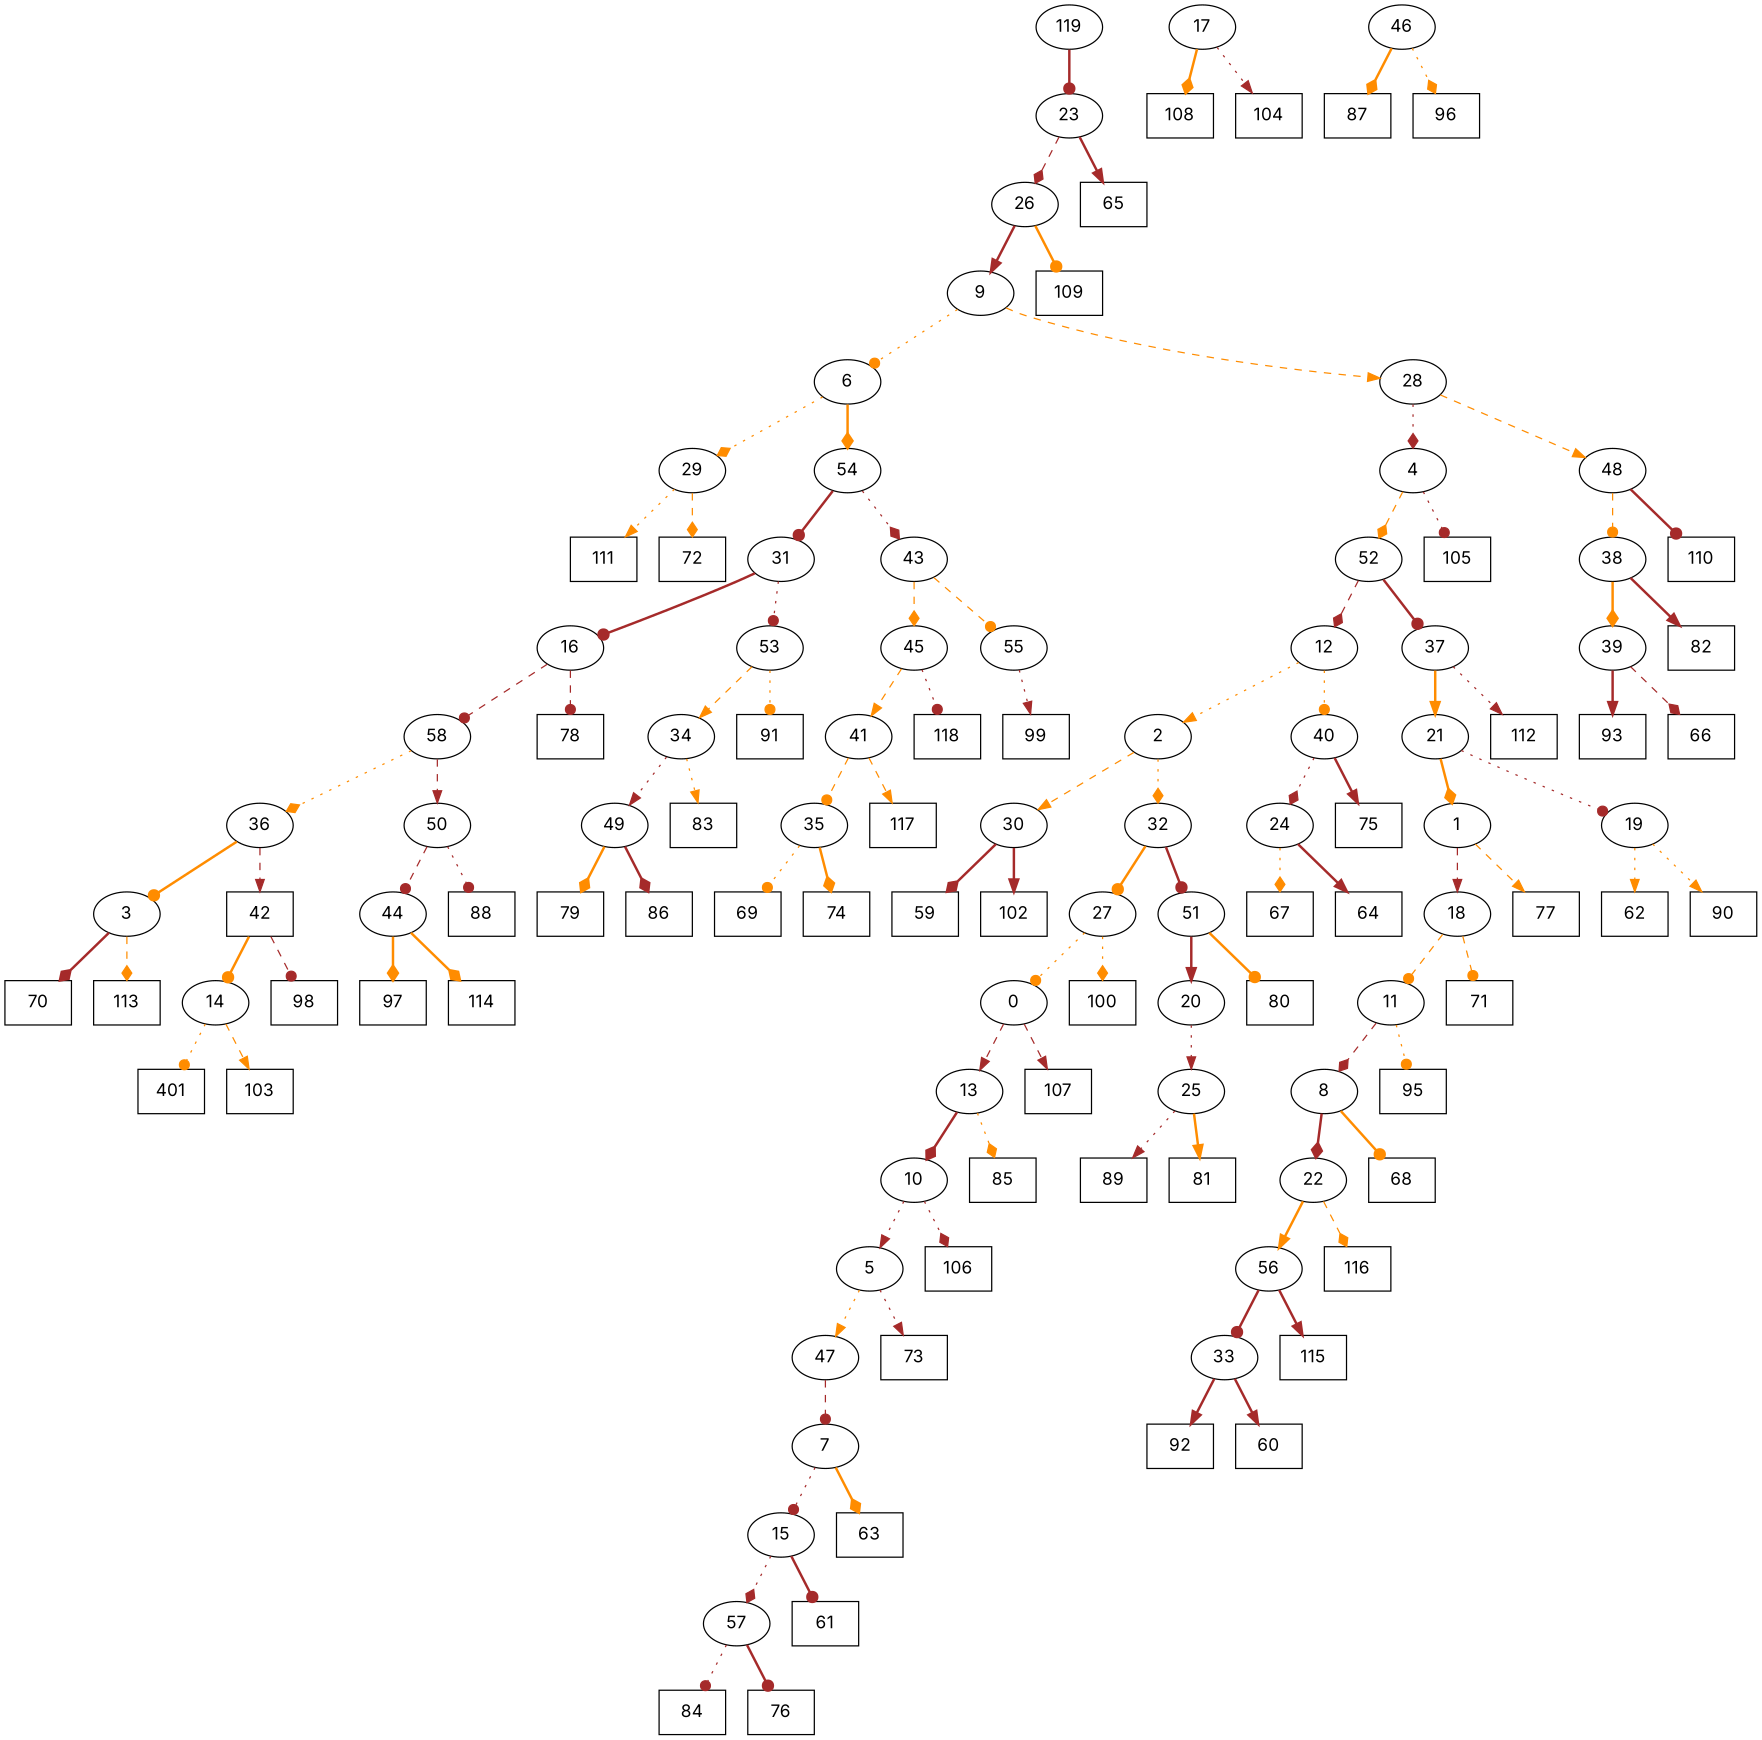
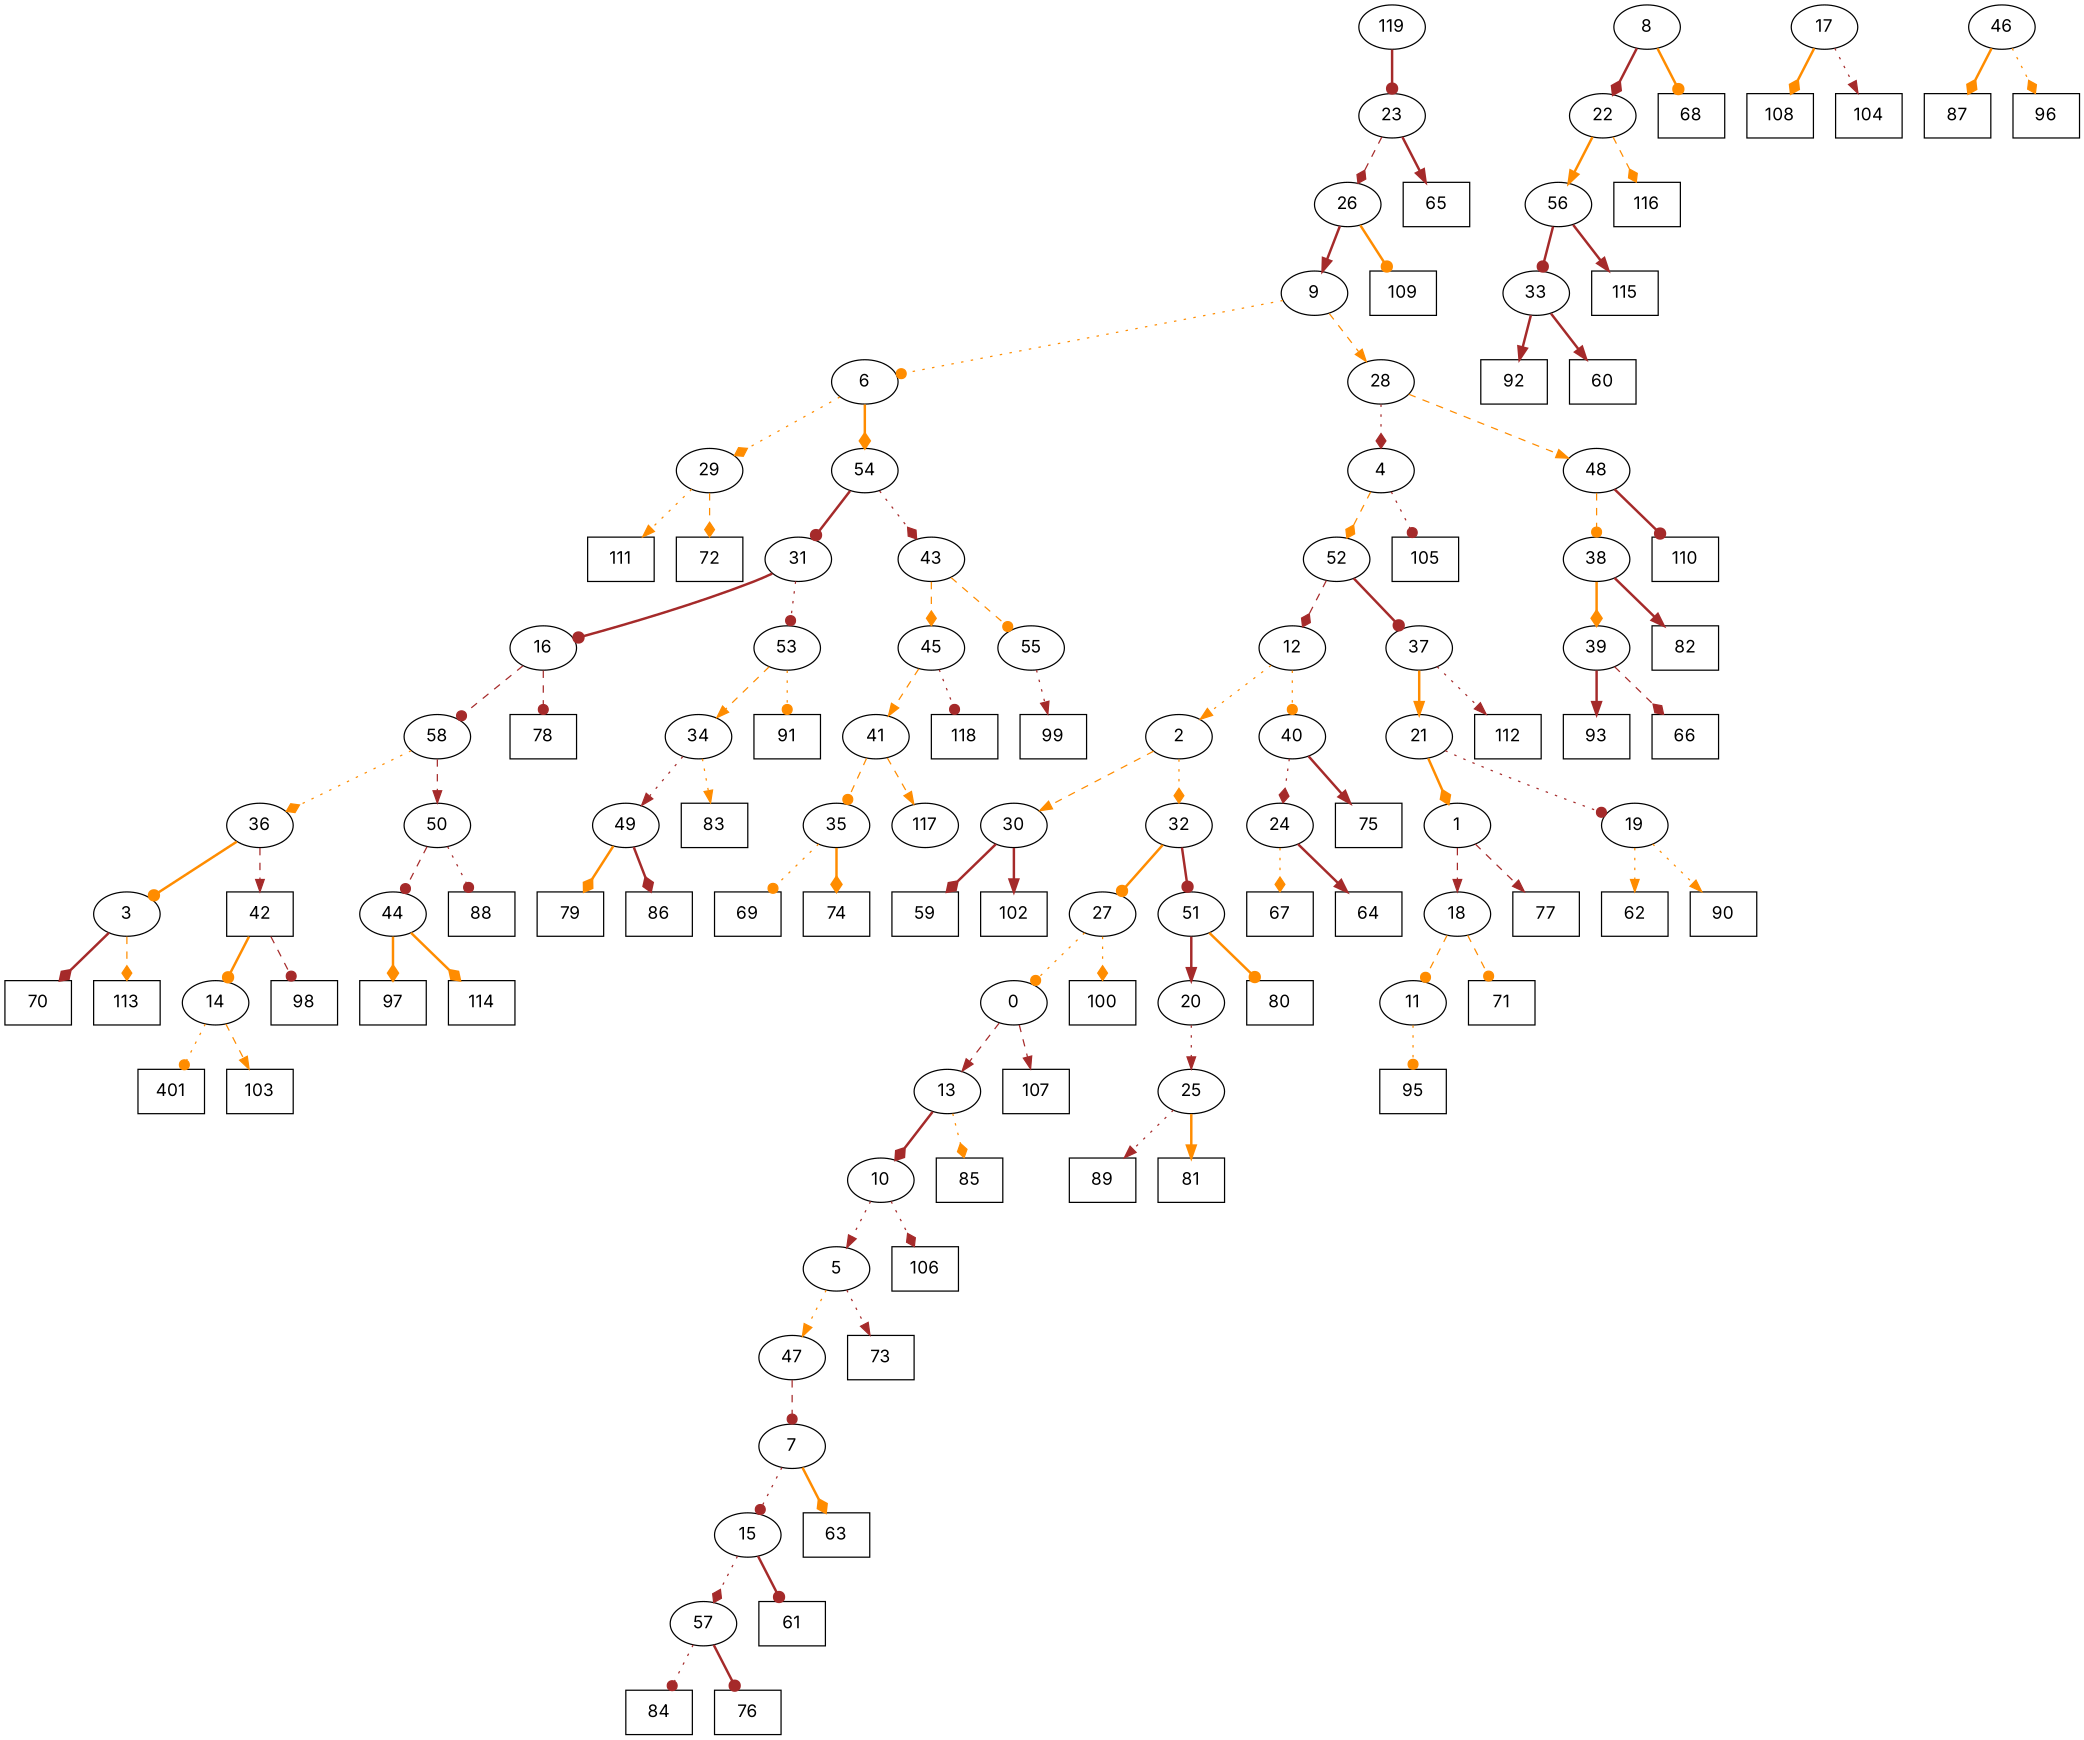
  digraph {
    fontname=Inter
    node [fontname=Inter shape=box]
    edge [arrowhead=normal color=brown fontname=Inter style=bold]
    n1 [label=0 shape=""]
    n2 [label=13 shape=""]
    n3 [label=107]
    n4 [label=10 shape=""]
    n5 [label=85]
    n6 [label=1 shape=""]
    n7 [label=18 shape=""]
    n8 [label=77]
    n9 [label=11 shape=""]
    n10 [label=71]
    n11 [label=2 shape=""]
    n12 [label=30 shape=""]
    n13 [label=32 shape=""]
    n14 [label=59]
    n15 [label=102]
    n16 [label=27 shape=""]
    n17 [label=51 shape=""]
    n18 [label=3 shape=""]
    n19 [label=70]
    n20 [label=113]
    n21 [label=4 shape=""]
    n22 [label=52 shape=""]
    n23 [label=105]
    n24 [label=12 shape=""]
    n25 [label=37 shape=""]
    n26 [label=5 shape=""]
    n27 [label=47 shape=""]
    n28 [label=73]
    n29 [label=7 shape=""]
    n30 [label=6 shape=""]
    n31 [label=29 shape=""]
    n32 [label=54 shape=""]
    n33 [label=111]
    n34 [label=72]
    n35 [label=31 shape=""]
    n36 [label=43 shape=""]
    n37 [label=15 shape=""]
    n38 [label=63]
    n39 [label=57 shape=""]
    n40 [label=61]
    n41 [label=8 shape=""]
    n42 [label=22 shape=""]
    n43 [label=68]
    n44 [label=56 shape=""]
    n45 [label=116]
    n46 [label=9 shape=""]
    n47 [label=28 shape=""]
    n48 [label=48 shape=""]
    n49 [label=106]
    n50 [label=95]
    n51 [label=40 shape=""]
    n52 [label=24 shape=""]
    n53 [label=75]
    n54 [label=14 shape=""]
    n55 [label=401]
    n56 [label=103]
    n57 [label=84]
    n58 [label=76]
    n59 [label=16 shape=""]
    n60 [label=58 shape=""]
    n61 [label=78]
    n62 [label=36 shape=""]
    n63 [label=50 shape=""]
    n64 [label=17 shape=""]
    n65 [label=108]
    n66 [label=104]
    n67 [label=19 shape=""]
    n68 [label=62]
    n69 [label=90]
    n70 [label=20 shape=""]
    n71 [label=25 shape=""]
    n72 [label=89]
    n73 [label=81]
    n74 [label=21 shape=""]
    n75 [label=33 shape=""]
    n76 [label=115]
    n77 [label=23 shape=""]
    n78 [label=26 shape=""]
    n79 [label=65]
    n80 [label=109]
    n81 [label=67]
    n82 [label=64]
    n83 [label=100]
    n84 [label=38 shape=""]
    n85 [label=110]
    n86 [label=53 shape=""]
    n87 [label=34 shape=""]
    n88 [label=91]
    n89 [label=80]
    n90 [label=92]
    n91 [label=60]
    n92 [label=49 shape=""]
    n93 [label=83]
    n94 [label=79]
    n95 [label=86]
    n96 [label=35 shape=""]
    n97 [label=69]
    n98 [label=74]
    n99 [label=42]
    n100 [label=98]
    n101 [label=112]
    n102 [label=39 shape=""]
    n103 [label=82]
    n104 [label=93]
    n105 [label=66]
    n106 [label=41 shape=""]
-   n107 [label=117]
+   n107 [label=117 shape=ellipse]
    n108 [label=45 shape=""]
    n109 [label=55 shape=""]
    n110 [label=118]
    n111 [label=99]
    n112 [label=44 shape=""]
    n113 [label=97]
    n114 [label=114]
    n115 [label=46 shape=""]
    n116 [label=87]
    n117 [label=96]
    n118 [label=88]
    n119 [label=119 shape=""]
    n1 -> n2 [style=dashed]
    n1 -> n3 [style=dashed]
    n2 -> n4 [arrowhead=diamond]
    n2 -> n5 [arrowhead=diamond color=darkorange style=dotted]
    n4 -> n26 [style=dotted]
    n4 -> n49 [arrowhead=diamond style=dotted]
    n6 -> n7 [style=dashed]
-   n6 -> n8 [color=darkorange style=dashed]
+   n6 -> n8 [style=dashed]
    n7 -> n9 [arrowhead=dot color=darkorange style=dashed]
    n7 -> n10 [arrowhead=dot color=darkorange style=dashed]
-   n9 -> n41 [arrowhead=diamond style=dashed]
    n9 -> n50 [arrowhead=dot color=darkorange style=dotted]
    n11 -> n12 [color=darkorange style=dashed]
    n11 -> n13 [arrowhead=diamond color=darkorange style=dotted]
    n12 -> n14 [arrowhead=diamond]
    n12 -> n15
    n13 -> n16 [arrowhead=dot color=darkorange]
    n13 -> n17 [arrowhead=dot]
    n16 -> n1 [arrowhead=dot color=darkorange style=dotted]
    n16 -> n83 [arrowhead=diamond color=darkorange style=dotted]
    n17 -> n70
    n17 -> n89 [arrowhead=dot color=darkorange]
    n18 -> n19 [arrowhead=diamond]
    n18 -> n20 [arrowhead=diamond color=darkorange style=dashed]
    n21 -> n22 [arrowhead=diamond color=darkorange style=dashed]
    n21 -> n23 [arrowhead=dot style=dotted]
    n22 -> n24 [arrowhead=diamond style=dashed]
    n22 -> n25 [arrowhead=dot]
    n24 -> n11 [color=darkorange style=dotted]
    n24 -> n51 [arrowhead=dot color=darkorange style=dotted]
    n25 -> n74 [color=darkorange]
    n25 -> n101 [style=dotted]
    n26 -> n27 [color=darkorange style=dotted]
    n26 -> n28 [style=dotted]
    n27 -> n29 [arrowhead=dot style=dashed]
    n29 -> n37 [arrowhead=dot style=dotted]
    n29 -> n38 [arrowhead=diamond color=darkorange]
    n30 -> n31 [arrowhead=diamond color=darkorange style=dotted]
    n30 -> n32 [arrowhead=diamond color=darkorange]
    n31 -> n33 [color=darkorange style=dotted]
    n31 -> n34 [arrowhead=diamond color=darkorange style=dashed]
    n32 -> n35 [arrowhead=dot]
    n32 -> n36 [arrowhead=diamond style=dotted]
    n35 -> n59 [arrowhead=dot]
    n35 -> n86 [arrowhead=dot style=dotted]
    n36 -> n108 [arrowhead=diamond color=darkorange style=dashed]
    n36 -> n109 [arrowhead=dot color=darkorange style=dashed]
    n37 -> n39 [arrowhead=diamond style=dotted]
    n37 -> n40 [arrowhead=dot]
    n39 -> n57 [arrowhead=dot style=dotted]
    n39 -> n58 [arrowhead=dot]
    n41 -> n42 [arrowhead=diamond]
    n41 -> n43 [arrowhead=dot color=darkorange]
    n42 -> n44 [color=darkorange]
    n42 -> n45 [arrowhead=diamond color=darkorange style=dashed]
    n44 -> n75 [arrowhead=dot]
    n44 -> n76
    n46 -> n30 [arrowhead=dot color=darkorange style=dotted]
    n46 -> n47 [color=darkorange style=dashed]
    n47 -> n21 [arrowhead=diamond style=dotted]
    n47 -> n48 [color=darkorange style=dashed]
    n48 -> n84 [arrowhead=dot color=darkorange style=dashed]
    n48 -> n85 [arrowhead=dot]
    n51 -> n52 [arrowhead=diamond style=dotted]
    n51 -> n53
    n52 -> n81 [arrowhead=diamond color=darkorange style=dotted]
    n52 -> n82
    n54 -> n55 [arrowhead=dot color=darkorange style=dotted]
    n54 -> n56 [color=darkorange style=dashed]
    n59 -> n60 [arrowhead=dot style=dashed]
    n59 -> n61 [arrowhead=dot style=dashed]
    n60 -> n62 [arrowhead=diamond color=darkorange style=dotted]
    n60 -> n63 [style=dashed]
    n62 -> n18 [arrowhead=dot color=darkorange]
    n62 -> n99 [style=dashed]
    n63 -> n112 [arrowhead=dot style=dashed]
    n63 -> n118 [arrowhead=dot style=dotted]
    n64 -> n65 [arrowhead=diamond color=darkorange]
    n64 -> n66 [style=dotted]
    n67 -> n68 [color=darkorange style=dotted]
    n67 -> n69 [color=darkorange style=dotted]
    n70 -> n71 [style=dotted]
    n71 -> n72 [style=dotted]
    n71 -> n73 [color=darkorange]
    n74 -> n6 [arrowhead=diamond color=darkorange]
    n74 -> n67 [arrowhead=dot style=dotted]
    n75 -> n90
    n75 -> n91
    n77 -> n78 [arrowhead=diamond style=dashed]
    n77 -> n79
    n78 -> n46
    n78 -> n80 [arrowhead=dot color=darkorange]
    n84 -> n102 [arrowhead=diamond color=darkorange]
    n84 -> n103
    n86 -> n87 [color=darkorange style=dashed]
    n86 -> n88 [arrowhead=dot color=darkorange style=dotted]
    n87 -> n92 [style=dotted]
    n87 -> n93 [color=darkorange style=dotted]
    n92 -> n94 [arrowhead=diamond color=darkorange]
    n92 -> n95 [arrowhead=diamond]
    n96 -> n97 [arrowhead=dot color=darkorange style=dotted]
    n96 -> n98 [arrowhead=diamond color=darkorange]
    n99 -> n54 [arrowhead=dot color=darkorange]
    n99 -> n100 [arrowhead=dot style=dashed]
    n102 -> n104
    n102 -> n105 [arrowhead=diamond style=dashed]
    n106 -> n96 [arrowhead=dot color=darkorange style=dashed]
    n106 -> n107 [color=darkorange style=dashed]
    n108 -> n106 [color=darkorange style=dashed]
    n108 -> n110 [arrowhead=dot style=dotted]
    n109 -> n111 [style=dotted]
    n112 -> n113 [arrowhead=diamond color=darkorange]
    n112 -> n114 [arrowhead=diamond color=darkorange]
    n115 -> n116 [arrowhead=diamond color=darkorange]
    n115 -> n117 [arrowhead=diamond color=darkorange style=dotted]
    n119 -> n77 [arrowhead=dot]
  }
